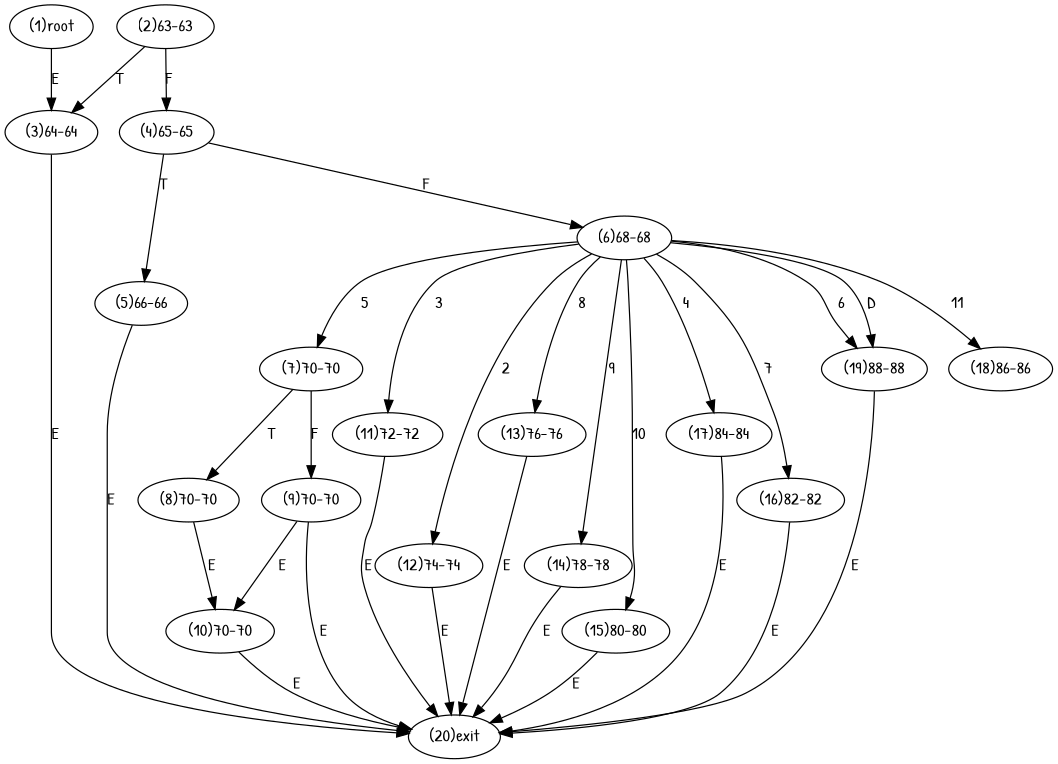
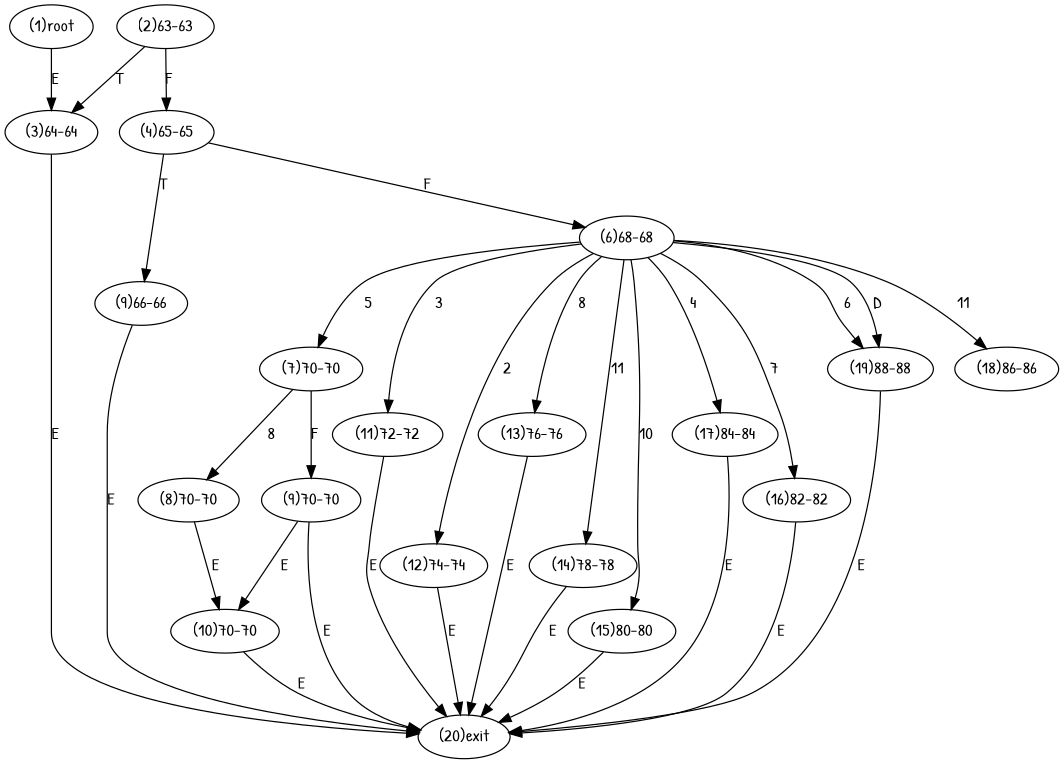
  digraph {
    fontname="Patrick Hand"
    node [fontname="Patrick Hand"]
    edge [fontname="Patrick Hand"]
    n1 [label="(1)root"]
    n2 [label="(3)64-64"]
    n3 [label="(2)63-63"]
    n4 [label="(4)65-65"]
    n5 [label="(20)exit"]
-   n6 [label="(5)66-66"]
+   n6 [label="(9)66-66"]
    n7 [label="(6)68-68"]
    n8 [label="(7)70-70"]
    n9 [label="(11)72-72"]
    n10 [label="(12)74-74"]
    n11 [label="(13)76-76"]
    n12 [label="(14)78-78"]
    n13 [label="(15)80-80"]
    n14 [label="(17)84-84"]
    n15 [label="(16)82-82"]
    n16 [label="(19)88-88"]
    n17 [label="(18)86-86"]
    n18 [label="(8)70-70"]
    n19 [label="(9)70-70"]
    n20 [label="(10)70-70"]
    n1 -> n2 [label=E]
    n2 -> n5 [label=E]
    n3 -> n2 [label=T]
    n3 -> n4 [label=F]
    n4 -> n6 [label=T]
    n4 -> n7 [label=F]
    n6 -> n5 [label=E]
    n7 -> n8 [label=5]
    n7 -> n9 [label=3]
    n7 -> n10 [label=2]
    n7 -> n11 [label=8]
-   n7 -> n12 [label=9]
+   n7 -> n12 [label=11]
    n7 -> n13 [label=10]
    n7 -> n14 [label=4]
    n7 -> n15 [label=7]
    n7 -> n16 [label=6]
    n7 -> n16 [label=D]
    n7 -> n17 [label=11]
-   n8 -> n18 [label=T]
+   n8 -> n18 [label=8]
    n8 -> n19 [label=F]
    n9 -> n5 [label=E]
    n10 -> n5 [label=E]
    n11 -> n5 [label=E]
    n12 -> n5 [label=E]
    n13 -> n5 [label=E]
    n14 -> n5 [label=E]
    n15 -> n5 [label=E]
    n16 -> n5 [label=E]
    n18 -> n20 [label=E]
    n19 -> n5 [label=E]
    n19 -> n20 [label=E]
    n20 -> n5 [label=E]
  }
